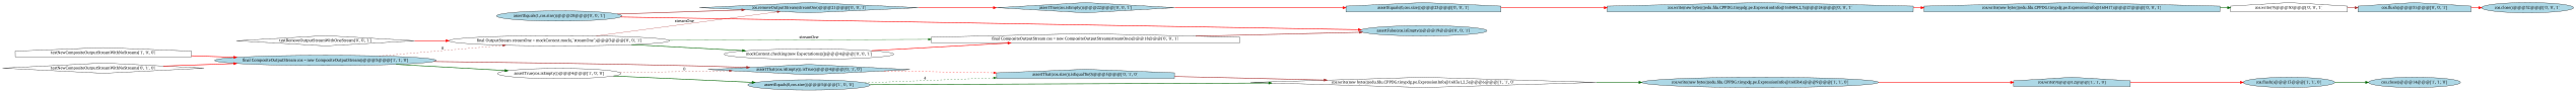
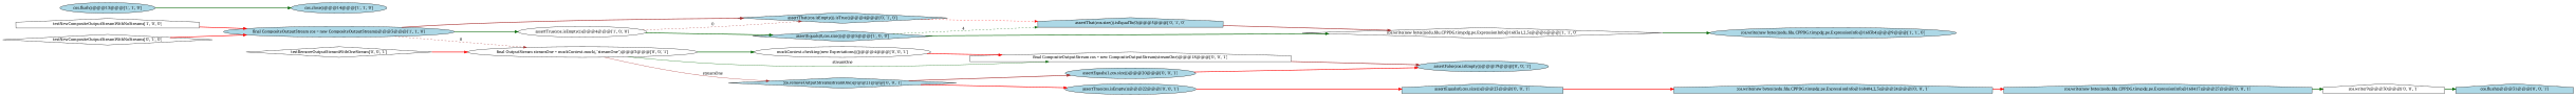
  digraph {
    fontname="PT Serif"
    rankdir=LR
    node [fillcolor=lightblue fontname="PT Serif" shape=ellipse style=filled]
    edge [color=red fontname="PT Serif" style=bold]
    n1 [label="cos.write(new byte((((edu.fdu.CPPDG.tinypdg.pe.ExpressionInfo@168417)@@@27@@@['0', '0', '1']" shape=house]
    n2 [fillcolor=white label="cos.write(9)@@@30@@@['0', '0', '1']" shape=house]
    n3 [label="cos.flush()@@@31@@@['0', '0', '1']" shape=house]
    n4 [fillcolor=white label="testRemoveOutputStreamWithOneStream['0', '0', '1']" shape=diamond]
    n5 [fillcolor=white label="final OutputStream streamOne = mockContext.mock(,\"streamOne\")@@@3@@@['0', '0', '1']"]
    n6 [fillcolor=white label="final CompositeOutputStream cos = new CompositeOutputStream(streamOne)@@@18@@@['0', '0', '1']" shape=house]
    n7 [label="cos.removeOutputStream(streamOne)@@@21@@@['0', '0', '1']" shape=diamond]
    n8 [fillcolor=white label="mockContext.checking(new Expectations(){})@@@4@@@['0', '0', '1']"]
-   n9 [label="cos.write(9)@@@12@@@['1', '1', '0']" shape=house]
    n10 [label="cos.flush()@@@13@@@['1', '1', '0']"]
    n11 [label="cos.close()@@@14@@@['1', '1', '0']"]
    n12 [label="assertFalse(cos.isEmpty())@@@19@@@['0', '0', '1']"]
    n13 [label="cos.write(new byte((((edu.fdu.CPPDG.tinypdg.pe.ExpressionInfo@168404,2,3)@@@24@@@['0', '0', '1']" shape=house]
-   n14 [label="cos.close()@@@32@@@['0', '0', '1']"]
-   n15 [label="assertTrue(cos.isEmpty())@@@22@@@['0', '0', '1']" shape=diamond]
+   n15 [label="assertTrue(cos.isEmpty())@@@22@@@['0', '0', '1']"]
    n16 [label="assertEquals(0,cos.size())@@@23@@@['0', '0', '1']" shape=house]
    n17 [label="assertThat(cos.size()).isEqualTo(0)@@@5@@@['0', '1', '0']" shape=house]
    n18 [fillcolor=white label="cos.write(new byte((((edu.fdu.CPPDG.tinypdg.pe.ExpressionInfo@1683a1,2,3)@@@6@@@['1', '1', '0']" shape=diamond]
    n19 [label="cos.write(new byte((((edu.fdu.CPPDG.tinypdg.pe.ExpressionInfo@1683b4)@@@9@@@['1', '1', '0']"]
    n20 [fillcolor=white label="testNewCompositeOutputStreamWithNoStreams['1', '0', '0']" shape=house]
    n21 [label="final CompositeOutputStream cos = new CompositeOutputStream()@@@3@@@['1', '1', '0']"]
    n22 [label="assertThat(cos.isEmpty()).isTrue()@@@4@@@['0', '1', '0']" shape=diamond]
    n23 [fillcolor=white label="assertTrue(cos.isEmpty())@@@4@@@['1', '0', '0']"]
    n24 [fillcolor=white label="testNewCompositeOutputStreamWithNoStreams['0', '1', '0']" shape=diamond]
-   n25 [label="assertEquals(0,cos.size())@@@5@@@['1', '0', '0']"]
+   n25 [label="assertEquals(0,cos.size())@@@5@@@['1', '0', '0']" shape=diamond]
    n26 [label="assertEquals(1,cos.size())@@@20@@@['0', '0', '1']"]
    n1 -> n2 [color=darkgreen]
-   n2 -> n3 [color=brown]
-   n3 -> n14
+   n2 -> n3 [color=darkgreen]
    n4 -> n5
    n5 -> n6 [color=darkgreen label=streamOne style=solid]
    n5 -> n7 [color=brown label=streamOne style=solid]
    n5 -> n8 [color=darkgreen]
    n6 -> n12 [color=brown]
    n7 -> n15
    n8 -> n6
-   n9 -> n10
    n10 -> n11 [color=darkgreen]
    n13 -> n1
    n15 -> n16
    n16 -> n13
    n17 -> n18 [color=brown]
    n18 -> n19 [color=darkgreen]
-   n19 -> n9
    n20 -> n21
    n21 -> n5 [color=brown label=0 style=dashed]
    n21 -> n22 [color=brown]
    n21 -> n23 [color=darkgreen]
    n22 -> n17 [style=dashed]
    n23 -> n22 [color=brown label=0 style=dashed]
    n23 -> n25 [color=darkgreen]
    n24 -> n21
    n25 -> n17 [color=darkgreen label=4 style=dashed]
    n25 -> n18 [color=darkgreen]
-   n26 -> n7 [color=brown]
+   n7 -> n26 [color=brown]
    n26 -> n12
  }
